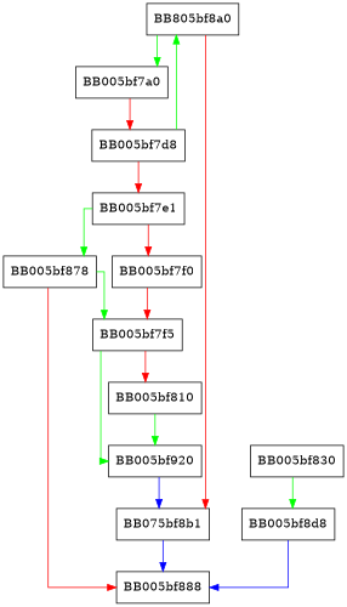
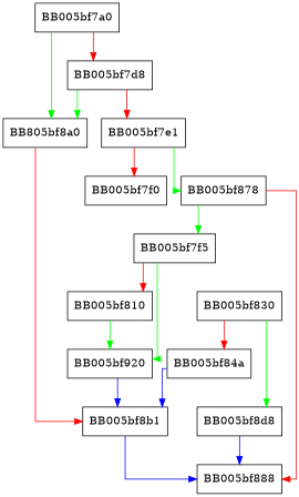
  digraph {
    fontname="DejaVu Serif"
    splines=ortho
    node [fontname="DejaVu Serif" shape=box]
    edge [color=red fontname="DejaVu Serif"]
    n1 [label=BB805bf8a0]
    BB005bf7a0
    BB005bf7d8
-   BB005bf8b1 [label=BB075bf8b1]
+   BB005bf8b1
    BB005bf7e1
    BB005bf888
    BB005bf878
    BB005bf7f0
    BB005bf7f5
    BB005bf920
    BB005bf810
    BB005bf830
    BB005bf8d8
+   BB005bf84a
    n1 -> BB005bf8b1
-   n1 -> BB005bf7a0 [color=green]
+   BB005bf7a0 -> n1 [color=green]
    BB005bf7a0 -> BB005bf7d8
    BB005bf7d8 -> n1 [color=green]
    BB005bf7d8 -> BB005bf7e1
    BB005bf8b1 -> BB005bf888 [color=blue]
    BB005bf7e1 -> BB005bf878 [color=green]
    BB005bf7e1 -> BB005bf7f0
    BB005bf878 -> BB005bf888
    BB005bf878 -> BB005bf7f5 [color=green]
-   BB005bf7f0 -> BB005bf7f5
    BB005bf7f5 -> BB005bf920 [color=green]
    BB005bf7f5 -> BB005bf810
    BB005bf920 -> BB005bf8b1 [color=blue]
    BB005bf810 -> BB005bf920 [color=green]
    BB005bf830 -> BB005bf8d8 [color=green]
+   BB005bf830 -> BB005bf84a
    BB005bf8d8 -> BB005bf888 [color=blue]
+   BB005bf84a -> BB005bf8b1 [color=blue]
  }
